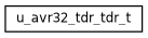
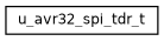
  digraph {
    rankdir=LR
-   n1 [color=black fillcolor=white fontname=Helvetica fontsize=10 height=0.2 label=u_avr32_tdr_tdr_t shape=record style=filled width=0.4]
+   n1 [color=black fillcolor=white fontname=Helvetica fontsize=10 height=0.2 label=u_avr32_spi_tdr_t shape=record style=filled width=0.4]
  }
